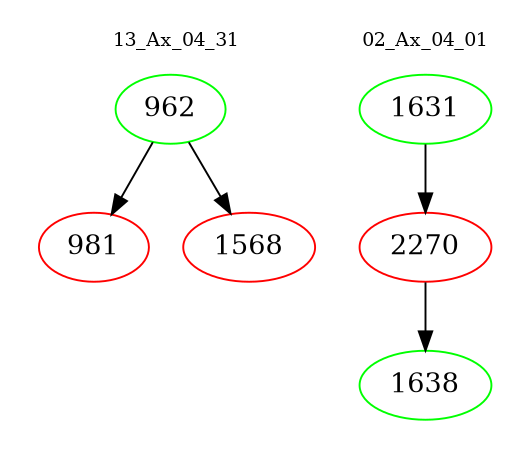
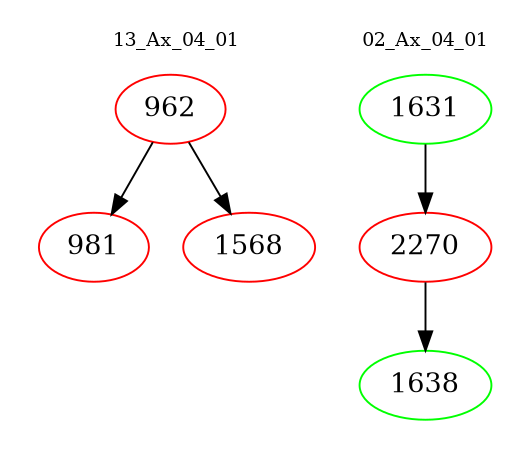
  digraph {
    node [color=green]
    edge [color=black]
-   n1 [label=962]
+   n1 [color=red label=962]
    n2 [color=red label=981]
    n3 [color=red label=1568]
    n4 [label=1631]
    n5 [label=1638]
    n6 [color=red label=2270]
    subgraph cluster_1 {
      color=white
      fontsize=10
-     label="13_Ax_04_31"
+     label="13_Ax_04_01"
      n1
      n2
      n3
    }
    subgraph cluster_2 {
      color=white
      fontsize=10
      label="02_Ax_04_01"
      n4
      n5
      n6
    }
    n1 -> n2
    n1 -> n3
    n4 -> n6
    n6 -> n5
  }
